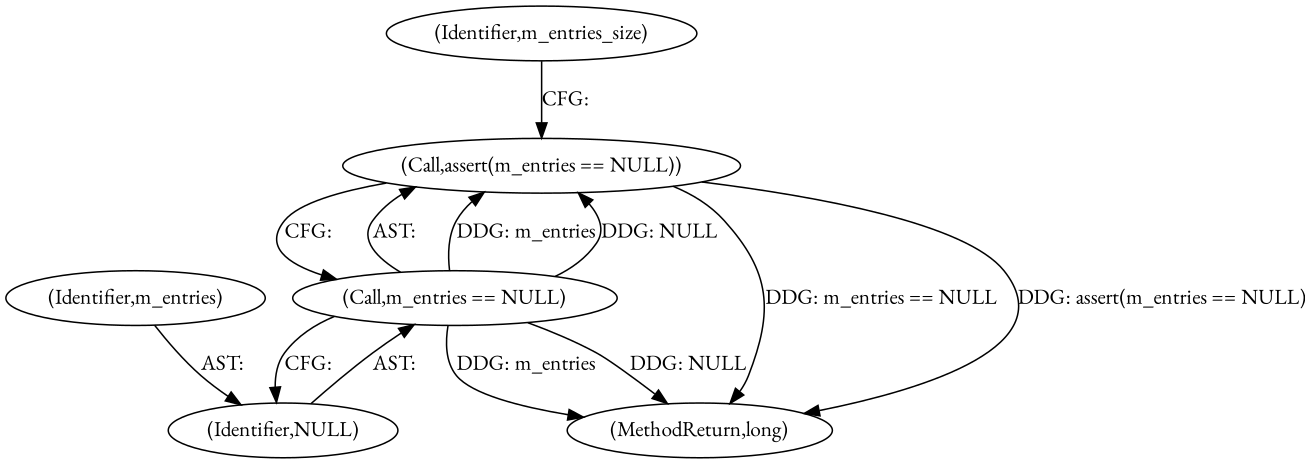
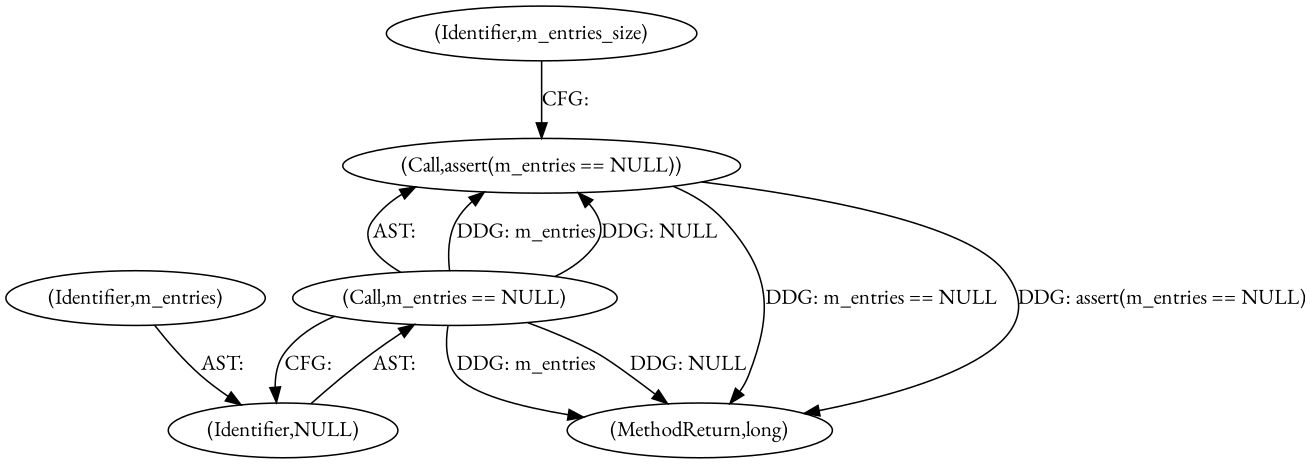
  digraph {
    fontname="EB Garamond"
    node [fontname="EB Garamond"]
    edge [fontname="EB Garamond"]
    n1 [label="(Call,assert(m_entries == NULL))"]
    n2 [label="(Call,m_entries == NULL)"]
    n3 [label="(MethodReturn,long)"]
    n4 [label="(Identifier,NULL)"]
    n5 [label="(Identifier,m_entries)"]
    n6 [label="(Identifier,m_entries_size)"]
-   n1 -> n2 [label="CFG: "]
    n1 -> n3 [label="DDG: m_entries == NULL"]
    n1 -> n3 [label="DDG: assert(m_entries == NULL)"]
    n2 -> n1 [label="AST: "]
    n2 -> n1 [label="DDG: m_entries"]
    n2 -> n1 [label="DDG: NULL"]
    n2 -> n3 [label="DDG: m_entries"]
    n2 -> n3 [label="DDG: NULL"]
    n2 -> n4 [label="CFG: "]
    n4 -> n2 [label="AST: "]
    n5 -> n4 [label="AST: "]
    n6 -> n1 [label="CFG: "]
  }
